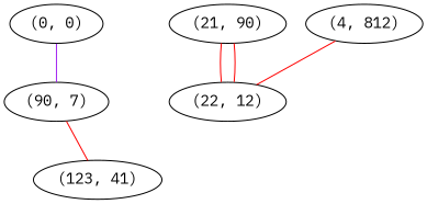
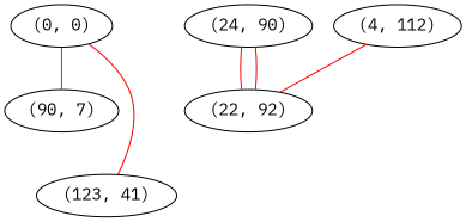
  graph {
    fontname="IBM Plex Mono"
    node [fontname="IBM Plex Mono"]
    edge [color=red fontname="IBM Plex Mono" weight=1]
    n1 [label="(90, 7)"]
    "(0, 0)"
    "(123, 41)"
-   "(24, 90)" [label="(21, 90)"]
-   "(22, 92)" [label="(22, 12)"]
-   "(4, 112)" [label="(4, 812)"]
-   n1 -- "(123, 41)"
+   "(24, 90)"
+   "(22, 92)"
+   "(4, 112)"
+   "(0, 0)" -- "(123, 41)"
    "(0, 0)" -- n1 [color=purple weight=4]
    "(24, 90)" -- "(22, 92)"
    "(24, 90)" -- "(22, 92)"
    "(4, 112)" -- "(22, 92)"
  }
